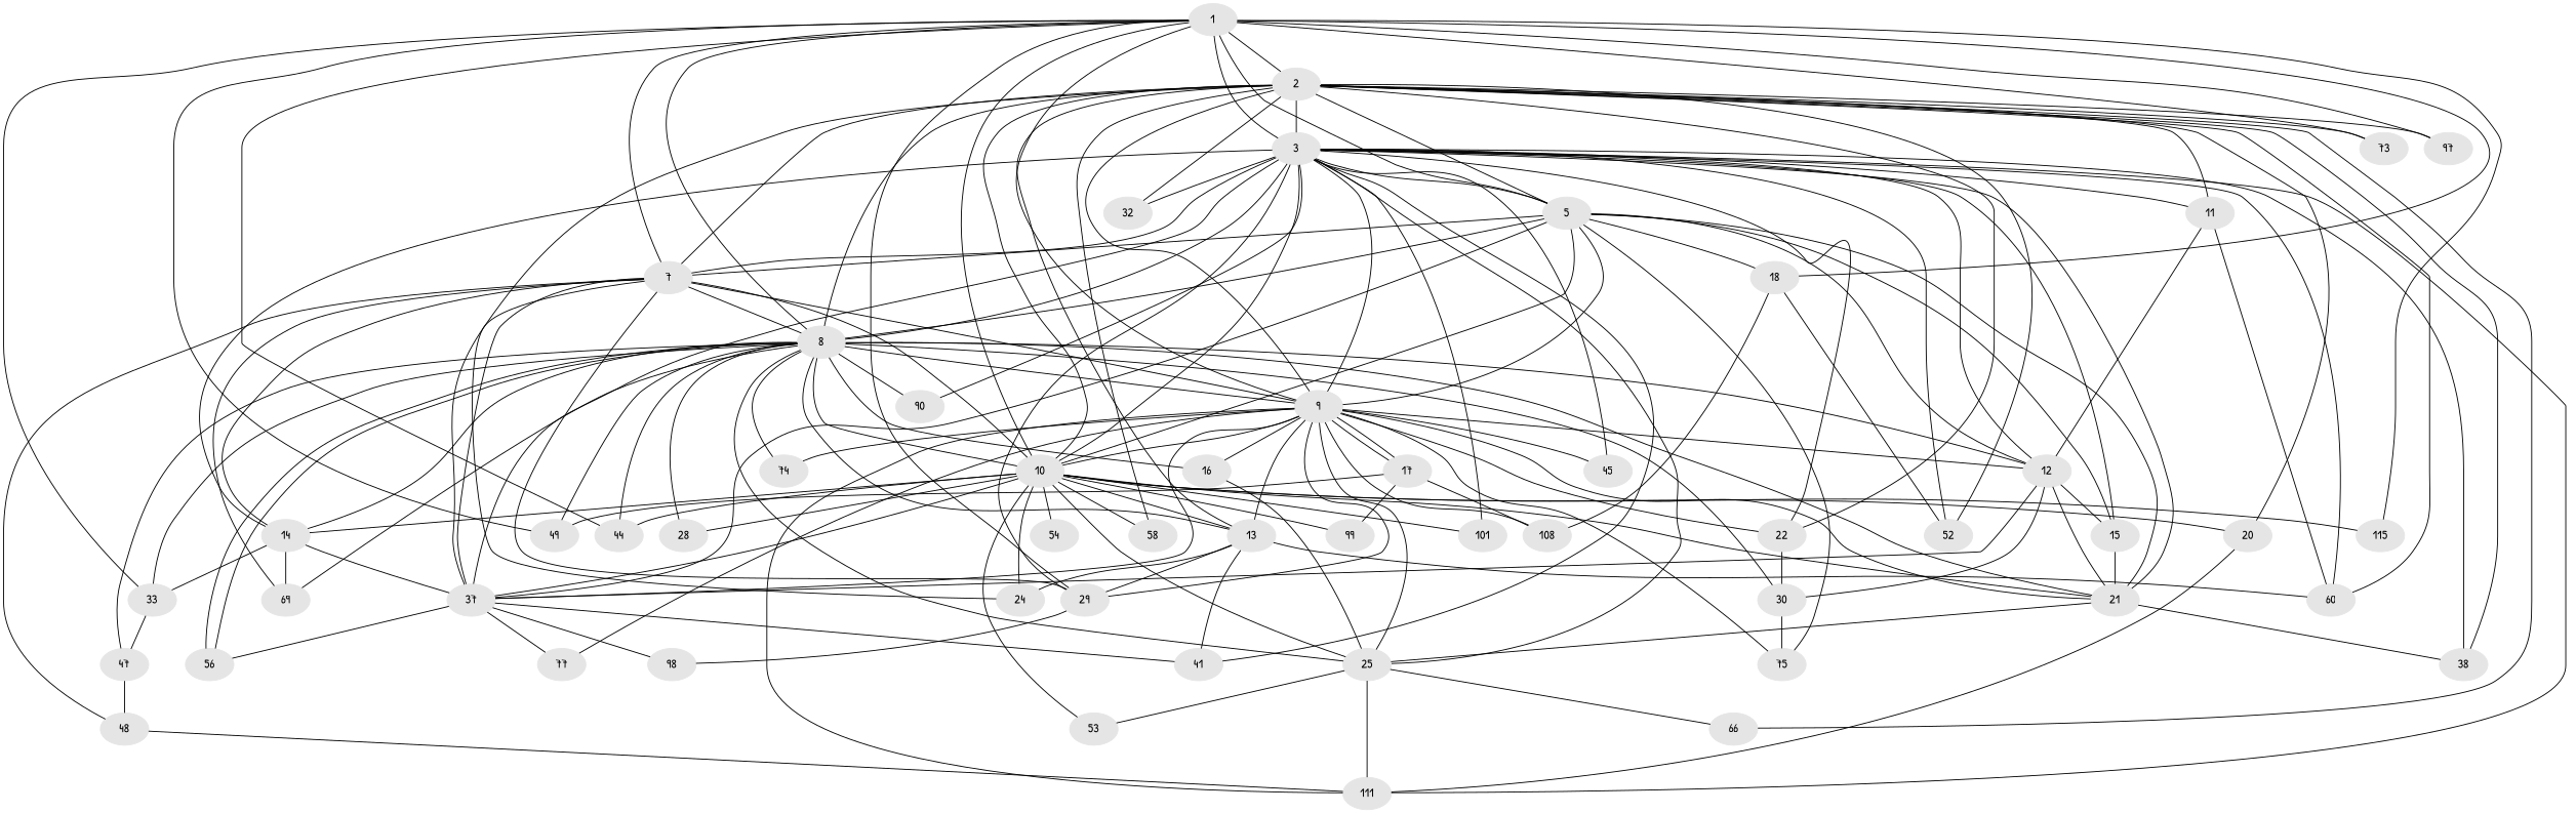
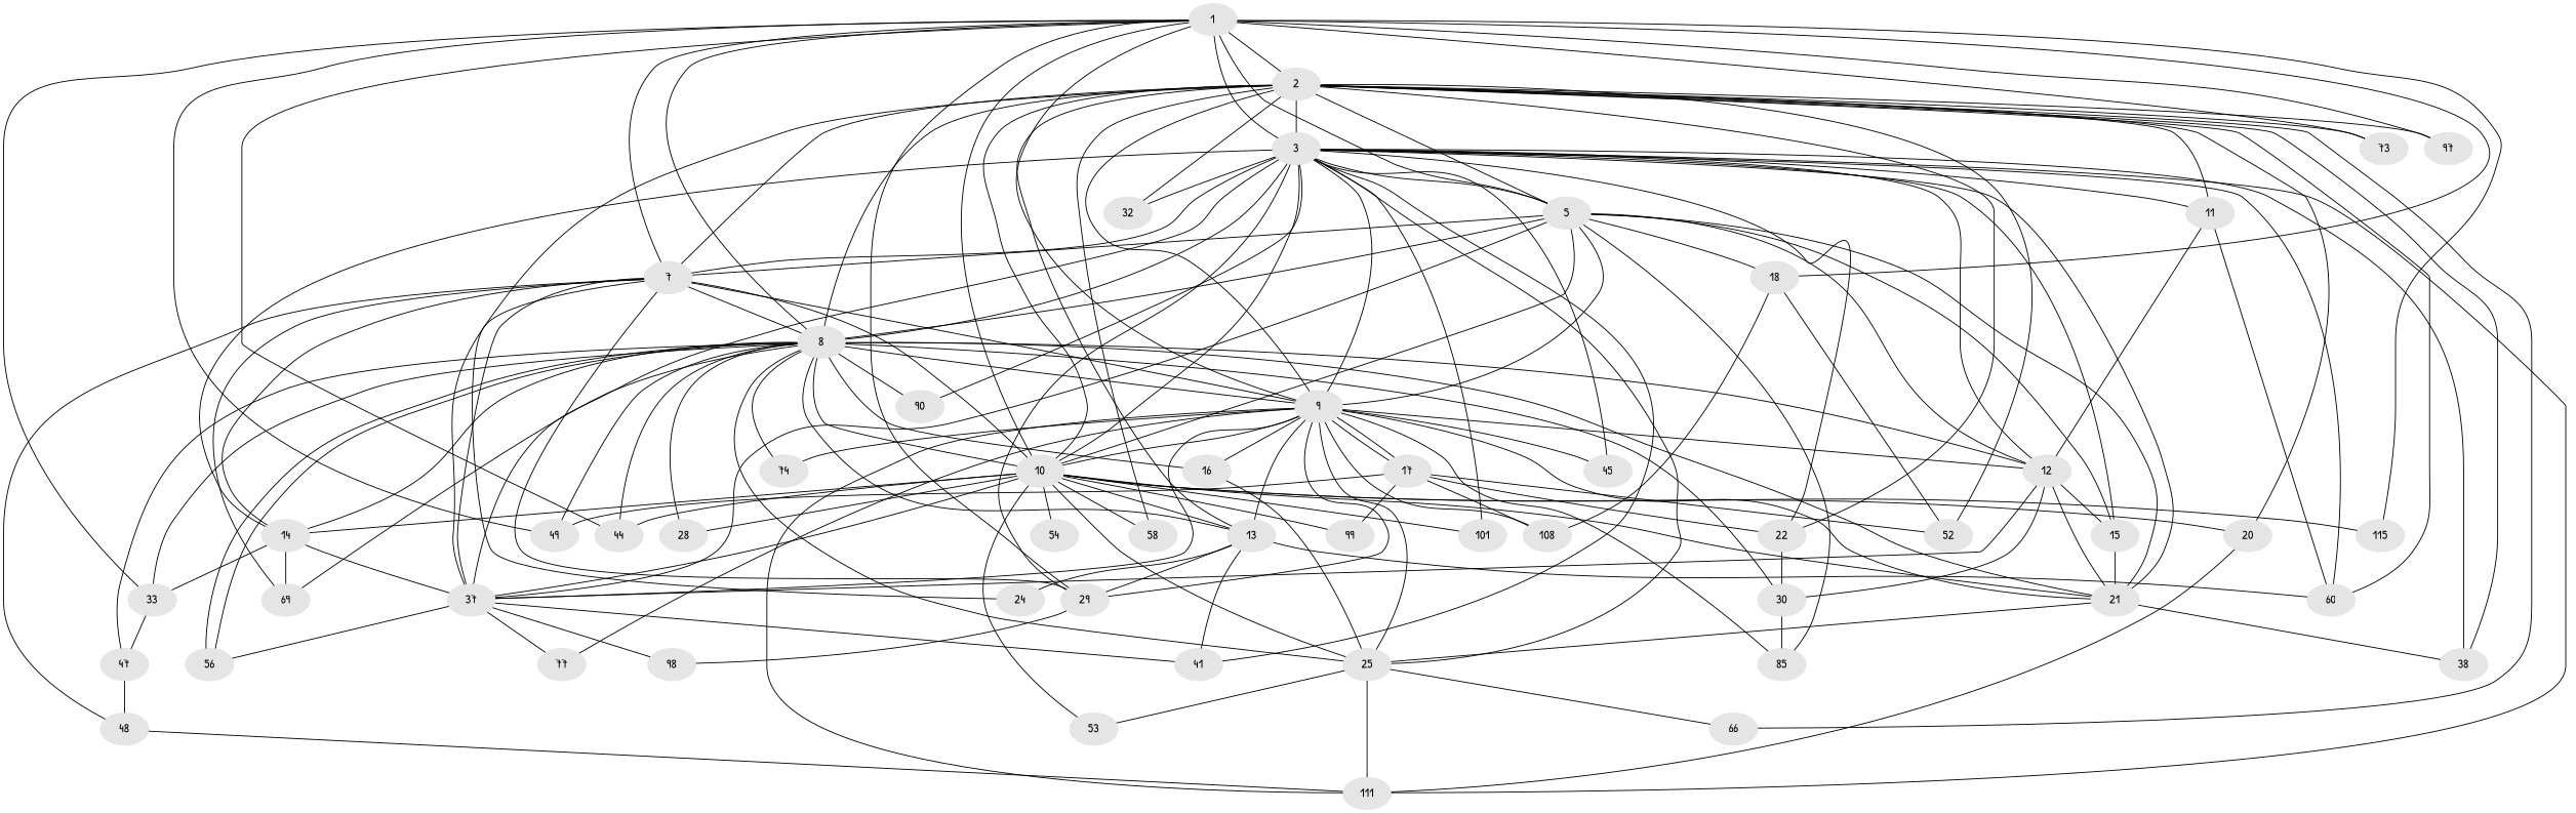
  graph {
    fontname="Patrick Hand"
    node [color=gray90 fontname="Patrick Hand" style=filled]
    edge [fontname="Patrick Hand"]
    2 [super="+96+6+50+46+36"]
    3 [super="+121+4"]
    5 [super="+117"]
    7 [super="+27+40+70"]
    8 [super="+72+64"]
    9
    10
    73
    97
    11
    13 [super="+102+34"]
    20
    22 [super="+103+124"]
    32 [super="+67"]
    37 [super="+43+83+133+55+76+89"]
    38
    52 [super="+86"]
    58
    60 [super="+118"]
    66
    1
    18 [super="+93"]
    29 [super="+65+35"]
    33 [super="+61"]
    44 [super="+120"]
    49 [super="+134"]
    n27 [label=115]
    14 [super="+114+19+26"]
    15
    21 [super="+116+113+128+81+94+84"]
    25 [super="+100"]
    41
    45
    90
    101
    111 [super="+123+135"]
    12 [super="+91+78"]
-   75 [super="+132"]
+   75 [super="+132" label=85]
    48
    24 [super="+57"]
    69 [super="+80"]
    16 [super="+87"]
    28
    30
    47
    56 [super="+95"]
    74
    108 [super="+115"]
    17
    77
    54
    53
    99
    98
    2 -- 3 [weight=6]
    2 -- 5 [weight=2]
    2 -- 7 [weight=3]
    2 -- 8 [weight=6]
    2 -- 9 [weight=2]
    2 -- 10 [weight=2]
    2 -- 73
    2 -- 97
    2 -- 11
    2 -- 13
    2 -- 20
    2 -- 22 [weight=2]
    2 -- 32
    2 -- 37 [weight=2]
    2 -- 38
    2 -- 52
    2 -- 58
    2 -- 60 [weight=2]
    2 -- 66
    3 -- 5 [weight=2]
    3 -- 7 [weight=3]
    3 -- 8 [weight=5]
    3 -- 9 [weight=3]
    3 -- 10 [weight=2]
    3 -- 11 [weight=2]
    3 -- 22
    3 -- 32 [weight=3]
    3 -- 37 [weight=3]
    3 -- 38
-   3 -- 52
+   17 -- 52
    3 -- 60
    3 -- 29
    3 -- 14 [weight=2]
    3 -- 15
    3 -- 21 [weight=4]
    3 -- 25
    3 -- 41
    3 -- 45
    3 -- 90
    3 -- 101
    3 -- 111
    3 -- 12
    5 -- 7
    5 -- 8 [weight=2]
    5 -- 9
    5 -- 10
    5 -- 37
    5 -- 18
    5 -- 15
    5 -- 21
    5 -- 12
    5 -- 75
    7 -- 8
    7 -- 9 [weight=2]
    7 -- 10
    7 -- 37
    7 -- 29
    7 -- 14
    7 -- 48
    7 -- 24
    7 -- 69
    8 -- 9
    8 -- 10
    8 -- 13
    8 -- 33
    8 -- 44
    8 -- 49
    8 -- 14
    8 -- 21 [weight=2]
    8 -- 25
    8 -- 90
    8 -- 12 [weight=2]
    8 -- 69
    8 -- 16
    8 -- 28
    8 -- 30
    8 -- 47
    8 -- 56
    8 -- 56
    8 -- 74
    9 -- 10
    9 -- 13 [weight=2]
-   9 -- 22
+   17 -- 22
    9 -- 37
    9 -- 29 [weight=2]
    9 -- 21
    9 -- 25
    9 -- 45
    9 -- 111
    9 -- 12
    9 -- 75
    9 -- 16
    9 -- 74
    9 -- 108
    9 -- 17
    9 -- 17
    9 -- 77
    10 -- 13
    10 -- 20
    10 -- 37
    10 -- 58
    10 -- 44
    10 -- n27
    10 -- 14
    10 -- 21
    10 -- 25
    10 -- 101
-   10 -- 24 [weight=2]
    10 -- 28
    10 -- 54
    10 -- 53
    10 -- 99
    11 -- 60
    11 -- 12
    13 -- 60
    13 -- 29
    13 -- 41 [weight=2]
    13 -- 24
    20 -- 111
    22 -- 30
    37 -- 41
    37 -- 56
    37 -- 77
    37 -- 98
    1 -- 2 [weight=2]
    1 -- 3 [weight=4]
    1 -- 5
    1 -- 7 [weight=2]
    1 -- 8
    1 -- 9
    1 -- 10
    1 -- 73
    1 -- 97
    1 -- 18 [weight=2]
    1 -- 29
    1 -- 33
    1 -- 44
    1 -- 49
    1 -- n27
    18 -- 52
    18 -- 108
    29 -- 98
    33 -- 47
    14 -- 37
    14 -- 33
    14 -- 69
    15 -- 21
    21 -- 38
    21 -- 25
    25 -- 66
    25 -- 111
    25 -- 53
    12 -- 37
    12 -- 15
    12 -- 21
    12 -- 30
    48 -- 111
    16 -- 25
    30 -- 75
    47 -- 48
    17 -- 49
    17 -- 108
    17 -- 99
  }
